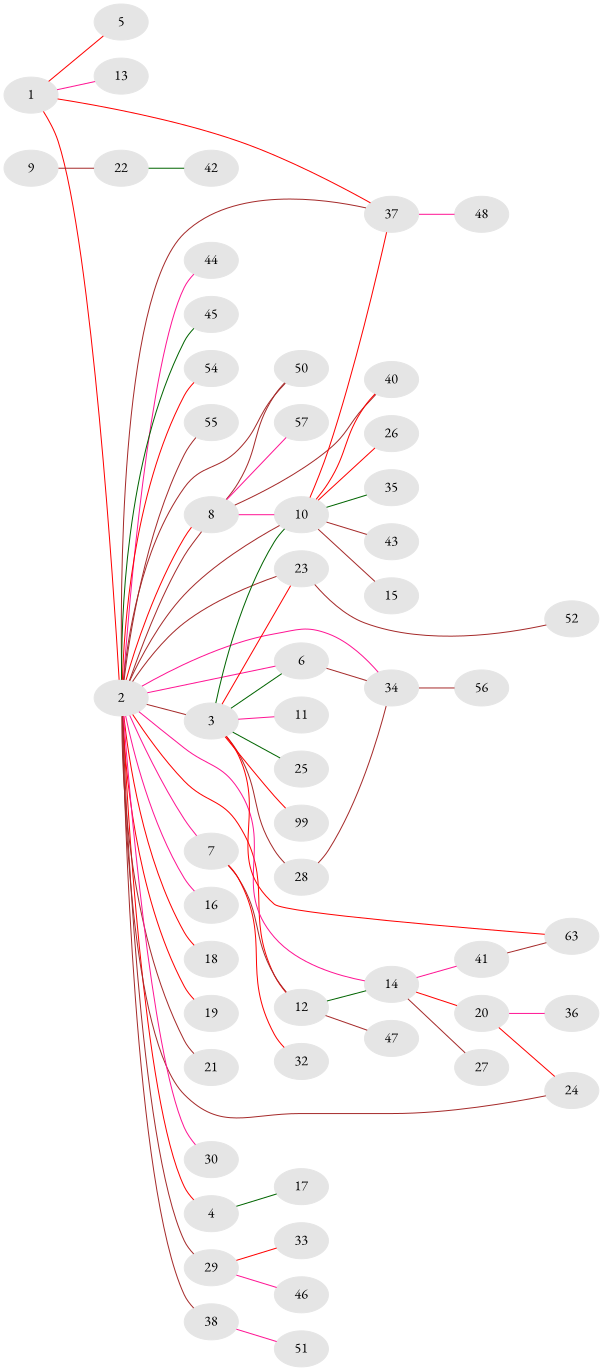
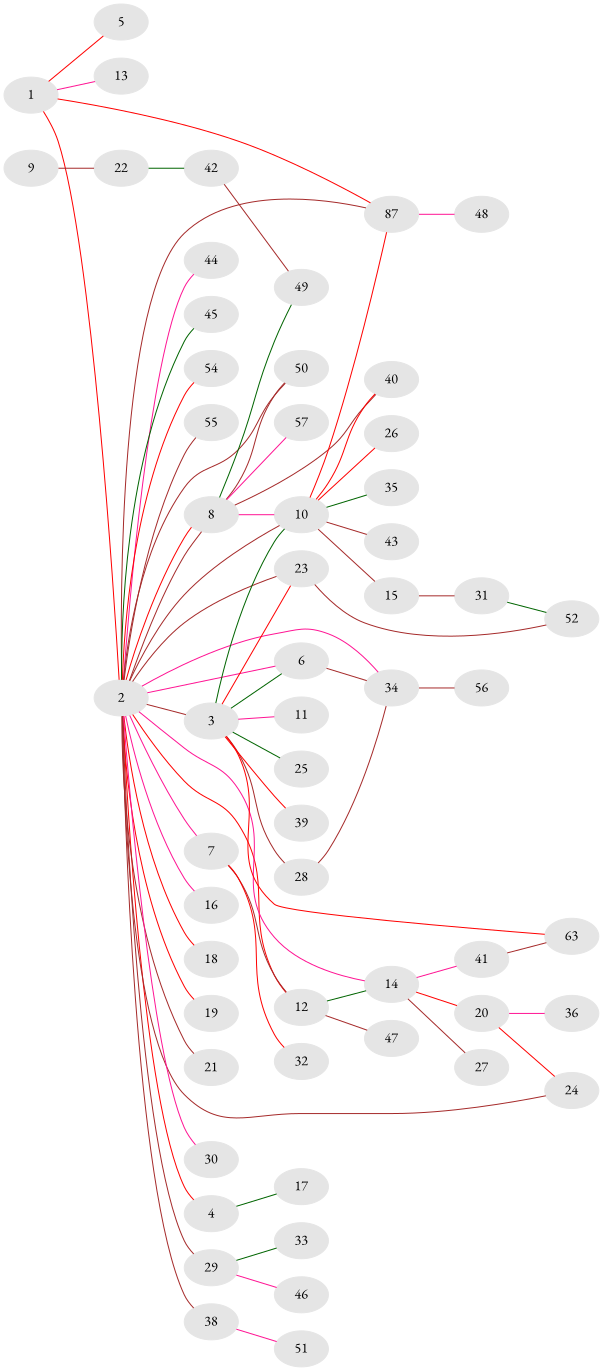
  graph {
    fontname="EB Garamond"
    rankdir=LR
    node [color=gray90 fontname="EB Garamond" style=filled]
    edge [color=brown fontname="EB Garamond"]
    1
    2
    5
    13
-   37
+   37 [label=87]
    3
    4
    7
    8
    10
    12
    14
    16
    18
    19
    21
    23
    24
    29
    30
    34
    38
    44
    45
    50
    54
    55
    6
    48
    11
    25
    28
-   39 [label=99]
+   39
    n34 [label=63]
    17
    32
    40
+   49
    57
    9
    22
    15
    26
    35
    43
    47
    20
    27
    41
    52
    33
    46
    56
    51
    42
+   31
    36
    1 -- 2 [color=red]
    1 -- 5 [color=red]
    1 -- 13 [color=deeppink]
    1 -- 37 [color=red]
    2 -- 37
    2 -- 3
    2 -- 4 [color=red]
    2 -- 7 [color=deeppink]
    2 -- 8
    2 -- 8 [color=red]
    2 -- 10
    2 -- 12 [color=red]
    2 -- 14 [color=deeppink]
    2 -- 16 [color=deeppink]
    2 -- 18 [color=red]
    2 -- 19 [color=red]
    2 -- 21
    2 -- 23
    2 -- 24
    2 -- 29
    2 -- 30 [color=deeppink]
    2 -- 34 [color=deeppink]
    2 -- 38
    2 -- 44 [color=deeppink]
    2 -- 45 [color=darkgreen]
    2 -- 50
    2 -- 54 [color=red]
    2 -- 55
    2 -- 6 [color=deeppink]
    37 -- 48 [color=deeppink]
    3 -- 10 [color=darkgreen]
    3 -- 23 [color=red]
    3 -- 6 [color=darkgreen]
    3 -- 11 [color=deeppink]
    3 -- 25 [color=darkgreen]
    3 -- 28
    3 -- 39 [color=red]
    3 -- n34 [color=red]
    4 -- 17 [color=darkgreen]
    7 -- 12
    7 -- 32 [color=red]
    8 -- 10 [color=deeppink]
    8 -- 50
    8 -- 40
+   8 -- 49 [color=darkgreen]
    8 -- 57 [color=deeppink]
    10 -- 37 [color=red]
    10 -- 40 [color=red]
    10 -- 15
    10 -- 26 [color=red]
    10 -- 35 [color=darkgreen]
    10 -- 43
    12 -- 14 [color=darkgreen]
    12 -- 47
    14 -- 20 [color=red]
    14 -- 27
    14 -- 41 [color=deeppink]
    23 -- 52
-   29 -- 33 [color=red]
+   29 -- 33 [color=darkgreen]
    29 -- 46 [color=deeppink]
    34 -- 56
    38 -- 51 [color=deeppink]
    6 -- 34
    28 -- 34
    9 -- 22
    22 -- 42 [color=darkgreen]
+   15 -- 31
    20 -- 24 [color=red]
    20 -- 36 [color=deeppink]
    41 -- n34
+   42 -- 49
+   31 -- 52 [color=darkgreen]
  }
